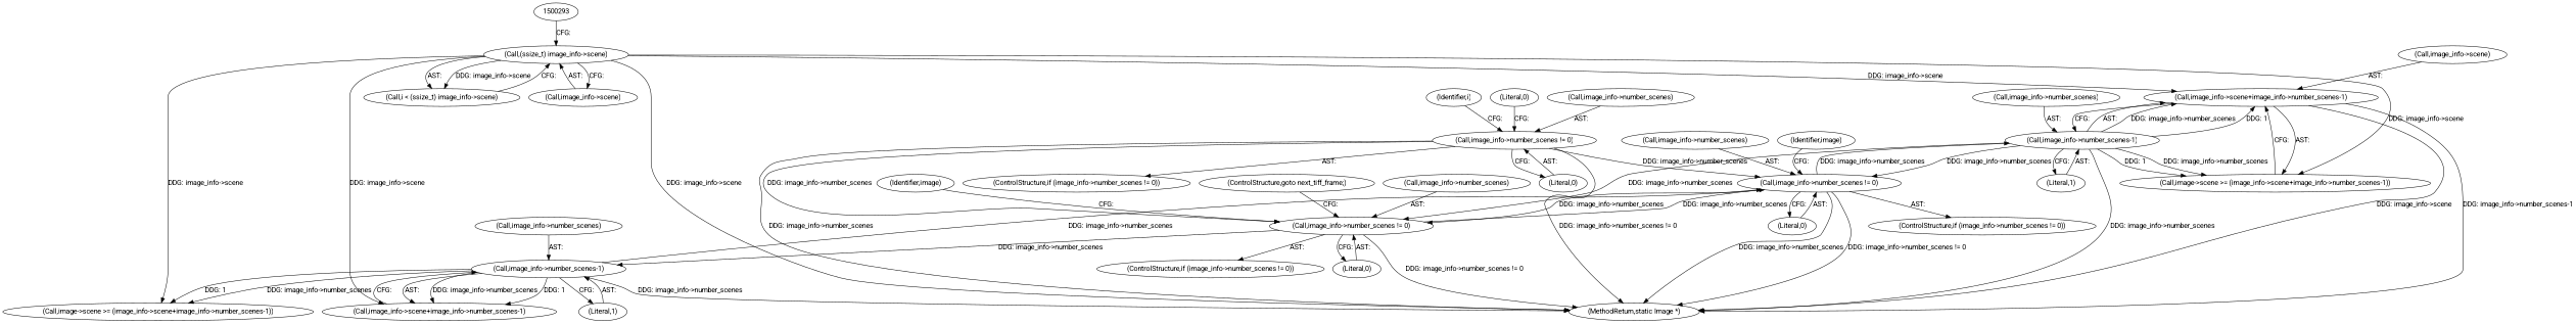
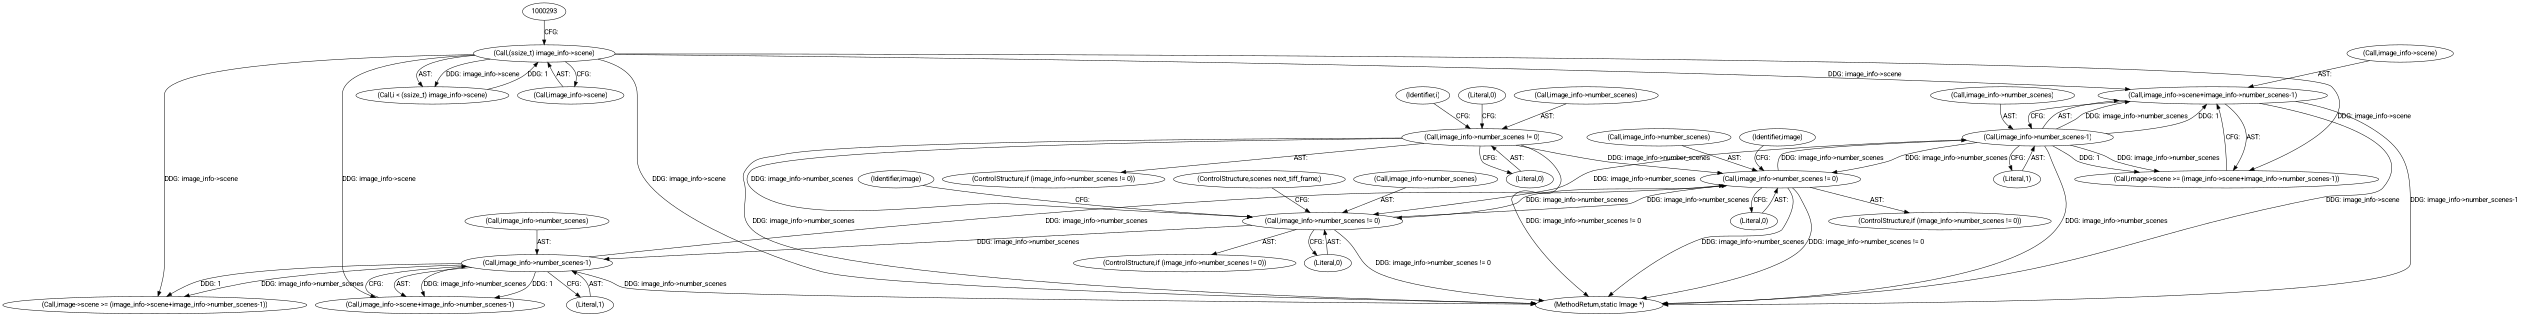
  digraph {
    fontname=Roboto
    node [fontname=Roboto]
    edge [fontname=Roboto]
    n1 [label="(Call,image_info->scene+image_info->number_scenes-1)"]
    n2 [label="(Call,image_info->number_scenes-1)"]
    n3 [label="(Call,image->scene >= (image_info->scene+image_info->number_scenes-1))"]
    n4 [label="(MethodReturn,static Image *)"]
    n5 [label="(Call,image_info->number_scenes != 0)"]
    n6 [label="(Call,image_info->number_scenes != 0)"]
    n7 [label="(Literal,1)"]
    n8 [label="(Call,(ssize_t) image_info->scene)"]
    n9 [label="(Call,image_info->scene)"]
    n10 [label="(Call,image->scene >= (image_info->scene+image_info->number_scenes-1))"]
    n11 [label="(Call,image_info->scene+image_info->number_scenes-1)"]
    n12 [label="(Call,i < (ssize_t) image_info->scene)"]
    n13 [label="(Call,image_info->number_scenes-1)"]
    n14 [label="(Literal,0)"]
    n15 [label="(ControlStructure,if (image_info->number_scenes != 0))"]
    n16 [label="(ControlStructure,if (image_info->number_scenes != 0))"]
    n17 [label="(Literal,0)"]
    n18 [label="(Literal,1)"]
    n19 [label="(Call,image_info->number_scenes != 0)"]
    n20 [label="(ControlStructure,if (image_info->number_scenes != 0))"]
    n21 [label="(Literal,0)"]
    n22 [label="(Call,image_info->scene)"]
    n23 [label="(Identifier,image)"]
    n24 [label="(Call,image_info->number_scenes)"]
    n25 [label="(Call,image_info->number_scenes)"]
    n26 [label="(Identifier,image)"]
    n27 [label="(Call,image_info->number_scenes)"]
    n28 [label="(Call,image_info->number_scenes)"]
-   n29 [label="(ControlStructure,goto next_tiff_frame;)"]
+   n29 [label="(ControlStructure,scenes next_tiff_frame;)"]
    n30 [label="(Identifier,i)"]
    n31 [label="(Literal,0)"]
    n32 [label="(Call,image_info->number_scenes)"]
-   1000293 [label=1500293]
+   1000293
    n1 -> n2 [label="CFG: "]
    n1 -> n3 [label="AST: "]
    n1 -> n4 [label="DDG: image_info->scene"]
    n1 -> n4 [label="DDG: image_info->number_scenes-1"]
    n2 -> n1 [label="AST: "]
    n2 -> n1 [label="DDG: image_info->number_scenes"]
    n2 -> n1 [label="DDG: 1"]
    n2 -> n3 [label="DDG: image_info->number_scenes"]
    n2 -> n3 [label="DDG: 1"]
    n2 -> n4 [label="DDG: image_info->number_scenes"]
    n2 -> n5 [label="DDG: image_info->number_scenes"]
    n2 -> n6 [label="DDG: image_info->number_scenes"]
    n2 -> n7 [label="CFG: "]
    n3 -> n1 [label="CFG: "]
    n5 -> n2 [label="DDG: image_info->number_scenes"]
    n5 -> n4 [label="DDG: image_info->number_scenes"]
    n5 -> n4 [label="DDG: image_info->number_scenes != 0"]
    n5 -> n6 [label="DDG: image_info->number_scenes"]
    n5 -> n14 [label="CFG: "]
    n5 -> n15 [label="AST: "]
    n6 -> n4 [label="DDG: image_info->number_scenes != 0"]
    n6 -> n5 [label="DDG: image_info->number_scenes"]
    n6 -> n13 [label="DDG: image_info->number_scenes"]
    n6 -> n16 [label="AST: "]
    n6 -> n17 [label="CFG: "]
    n7 -> n2 [label="AST: "]
    n8 -> n1 [label="DDG: image_info->scene"]
    n8 -> n3 [label="DDG: image_info->scene"]
    n8 -> n4 [label="DDG: image_info->scene"]
    n8 -> n9 [label="CFG: "]
    n8 -> n10 [label="DDG: image_info->scene"]
    n8 -> n11 [label="DDG: image_info->scene"]
    n8 -> n12 [label="AST: "]
    n8 -> n12 [label="DDG: image_info->scene"]
    n9 -> n8 [label="AST: "]
    n11 -> n13 [label="CFG: "]
-   n12 -> n8 [label="CFG: "]
+   n12 -> n8 [label="DDG: 1"]
    n13 -> n4 [label="DDG: image_info->number_scenes"]
    n13 -> n5 [label="DDG: image_info->number_scenes"]
    n13 -> n10 [label="DDG: image_info->number_scenes"]
    n13 -> n10 [label="DDG: 1"]
    n13 -> n11 [label="AST: "]
    n13 -> n11 [label="DDG: image_info->number_scenes"]
    n13 -> n11 [label="DDG: 1"]
    n13 -> n18 [label="CFG: "]
    n14 -> n5 [label="AST: "]
    n17 -> n6 [label="AST: "]
    n18 -> n13 [label="AST: "]
    n19 -> n4 [label="DDG: image_info->number_scenes != 0"]
    n19 -> n4 [label="DDG: image_info->number_scenes"]
    n19 -> n5 [label="DDG: image_info->number_scenes"]
    n19 -> n6 [label="DDG: image_info->number_scenes"]
    n19 -> n20 [label="AST: "]
    n19 -> n21 [label="CFG: "]
    n21 -> n19 [label="AST: "]
    n22 -> n1 [label="AST: "]
    n23 -> n6 [label="CFG: "]
    n24 -> n19 [label="AST: "]
    n25 -> n2 [label="AST: "]
    n26 -> n5 [label="CFG: "]
    n27 -> n13 [label="AST: "]
    n28 -> n5 [label="AST: "]
    n29 -> n6 [label="CFG: "]
    n30 -> n19 [label="CFG: "]
    n31 -> n19 [label="CFG: "]
    n32 -> n6 [label="AST: "]
    1000293 -> n8 [label="CFG: "]
  }
